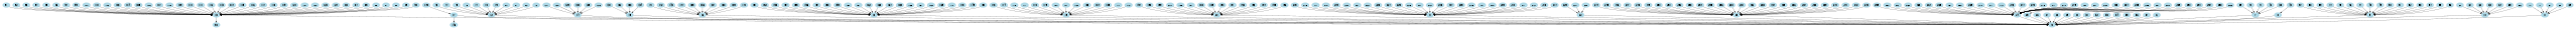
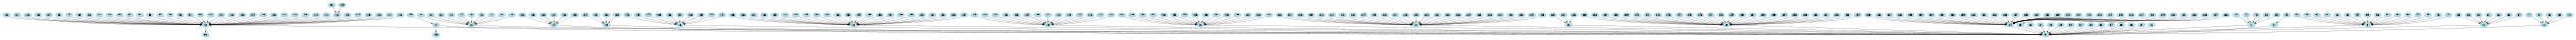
  digraph {
    node [color=lightblue style=filled]
    6
    5
    7
    8
    9
    10
    11
    12
    13
    98
    14
    15
    16
    17
    146
    18
    19
    20
    21
    22
    23
    24
    25
    26
    27
    28
    29
    30
    31
    32
    33
    34
    35
    36
    37
    38
    39
    40
    41
    42
    43
    44
    45
    46
    47
    48
    49
    50
    51
    52
    53
    54
    55
    56
    57
    58
    59
    60
    61
    62
    63
    64
    65
    66
    67
    68
    69
    70
    71
    72
-   73
    74
    75
    76
    77
    78
    79
    80
    81
    82
    83
    84
    85
    86
    87
    88
    89
    90
    91
    92
    93
    94
    95
    96
    97
    99
    100
    101
    102
    103
    104
-   105 [label=305]
+   105
    106
    107
    108
    109
    110
    111
    112
    113
    n111 [label=814]
    115
    116
    117
    118
    119
    120
    121
    122
    123
    124
    125
    126
    127
    128
    129
    130
    131
    132
    133
    134
    135
    136
    137
    138
    139
    140
    141
    142
    143
    144
    145
    148
    149
    150
    151
    152
    153
    154
    155
    156
    157
    158
    159
    160
    161
    162
    163
    164
    165
    166
    167
    168
    169
    170
    171
    172
    173
    174
    176
    177
    178
    179
    180
    181
    182
    183
    184
    185
    186
    187
    188
    189
    190
    191
    n186 [label=792]
    193
    194
    195
    196
    197
    198
    199
    200
    201
    202
    203
    204
    205
    206
    207
    208
    209
    210
    211
    212
    213
    214
    215
    216
    217
    218
    219
    220
    221
    222
    223
    224
    225
    226
    227
    228
    229
    230
    231
    232
    233
    n228 [label=734]
    235
    236
    237
    238
    239
    240
    241
    242
    243
    244
    245
    246
    247
    248
    249
    250
    251
    252
    253
    254
    255
    256
    257
    258
    259
    260
    261
    262
    263
    264
    265
    266
    267
    268
    269
    270
    271
    n266 [label=772]
    273
    274
    275
    276
    277
    278
    279
    280
    281
    282
    283
    284
    285
    286
    287
    288
    289
    290
    291
    6 -> 5
    7 -> 5
    8 -> 5
    9 -> 5
    10 -> 5
    11 -> 5
    12 -> 5
    13 -> 5
    13 -> 98
    14 -> 5
    15 -> 5
    16 -> 5
    17 -> 5
    17 -> 146
    18 -> 5
    19 -> 5
    20 -> 5
    21 -> 5
    22 -> 5
    23 -> 5
    24 -> 5
    25 -> 5
    26 -> 5
    27 -> 5
    28 -> 5
    29 -> 5
    30 -> 5
    31 -> 5
    32 -> 5
    33 -> 5
    34 -> 5
    35 -> 5
    36 -> 5
    37 -> 5
    38 -> 7
    39 -> 7
    40 -> 7
    41 -> 7
    42 -> 7
    43 -> 8
    44 -> 9
    45 -> 9
    46 -> 9
    47 -> 9
    48 -> 9
    49 -> 9
    50 -> 9
    51 -> 9
    52 -> 9
    53 -> 9
    54 -> 9
    55 -> 9
    56 -> 9
    57 -> 9
    58 -> 9
    59 -> 9
    60 -> 10
    61 -> 10
    62 -> 10
    63 -> 10
    64 -> 10
    65 -> 10
    66 -> 10
    67 -> 11
    68 -> 11
    69 -> 11
    70 -> 11
    71 -> 11
    72 -> 12
-   73 -> 12
    74 -> 12
    75 -> 12
    76 -> 12
    77 -> 12
    78 -> 12
    79 -> 12
    80 -> 12
    81 -> 12
    82 -> 12
    83 -> 13
    84 -> 13
    85 -> 13
    86 -> 13
    87 -> 13
    88 -> 13
    89 -> 13
    90 -> 13
    91 -> 13
-   92 -> 13
+   92 -> 112
    93 -> 13
    94 -> 13
    95 -> 13
    96 -> 13
    97 -> 13
    99 -> 13
    100 -> 13
    101 -> 13
    102 -> 13
    103 -> 13
    104 -> 13
    105 -> 13
    106 -> 13
    107 -> 13
    108 -> 13
    109 -> 13
    110 -> 13
    111 -> 13
    112 -> 13
    113 -> 13
    n111 -> 13
    115 -> 13
    116 -> 13
    117 -> 13
    118 -> 13
-   119 -> 13
+   119 -> 112
    120 -> 13
    121 -> 13
    122 -> 13
    123 -> 13
    124 -> 13
    125 -> 14
    126 -> 14
    127 -> 14
    128 -> 14
    129 -> 14
    130 -> 14
    131 -> 15
    132 -> 15
    133 -> 15
    134 -> 15
    135 -> 16
    136 -> 16
    137 -> 16
    138 -> 16
    139 -> 16
    140 -> 16
    141 -> 16
    142 -> 16
    143 -> 16
    144 -> 16
    145 -> 17
    148 -> 18
    149 -> 18
    150 -> 18
    151 -> 18
    152 -> 18
    153 -> 18
    154 -> 18
    155 -> 18
    156 -> 18
    157 -> 18
    158 -> 18
    159 -> 18
    160 -> 18
    161 -> 18
    162 -> 18
    163 -> 18
    164 -> 18
    165 -> 18
    166 -> 18
    167 -> 18
    168 -> 18
    169 -> 18
    170 -> 18
    171 -> 19
    172 -> 19
    173 -> 19
    174 -> 19
    176 -> 19
    177 -> 19
    178 -> 19
    179 -> 19
    180 -> 19
    181 -> 19
    182 -> 19
    183 -> 19
    184 -> 19
    185 -> 19
    186 -> 20
    187 -> 20
    188 -> 20
    189 -> 20
    190 -> 20
    191 -> 20
    n186 -> 20
    193 -> 20
    194 -> 20
    195 -> 20
    196 -> 20
    197 -> 20
    198 -> 20
    199 -> 20
    200 -> 20
    201 -> 21
    202 -> 21
    203 -> 21
    204 -> 21
    205 -> 21
    206 -> 21
    207 -> 21
    208 -> 21
    209 -> 21
    210 -> 21
    211 -> 21
    212 -> 21
    213 -> 21
    214 -> 21
    215 -> 21
    216 -> 21
    217 -> 21
    218 -> 21
    219 -> 21
    220 -> 21
    221 -> 21
    222 -> 21
    223 -> 21
    224 -> 21
    225 -> 21
    226 -> 21
    227 -> 22
    228 -> 22
    229 -> 22
    230 -> 23
    231 -> 23
    232 -> 23
    233 -> 23
    n228 -> 23
    235 -> 23
    236 -> 23
    237 -> 23
    238 -> 23
    239 -> 23
    240 -> 23
    241 -> 23
    242 -> 23
    243 -> 23
    244 -> 23
    245 -> 23
    246 -> 23
    247 -> 23
    248 -> 23
    249 -> 23
    250 -> 23
    251 -> 23
    252 -> 23
    253 -> 23
    254 -> 23
    255 -> 23
    256 -> 23
    257 -> 24
    258 -> 24
    259 -> 24
    260 -> 24
    261 -> 24
    262 -> 24
    263 -> 24
    264 -> 24
    265 -> 24
    266 -> 25
    267 -> 24
    268 -> 24
    269 -> 24
    270 -> 24
    271 -> 24
    n266 -> 24
    273 -> 24
    274 -> 24
    275 -> 24
    276 -> 24
    277 -> 24
    278 -> 24
    279 -> 24
    280 -> 24
    281 -> 24
    282 -> 24
    283 -> 24
    284 -> 24
    285 -> 24
    286 -> 24
    287 -> 24
    288 -> 24
    289 -> 24
    290 -> 24
    291 -> 24
  }
